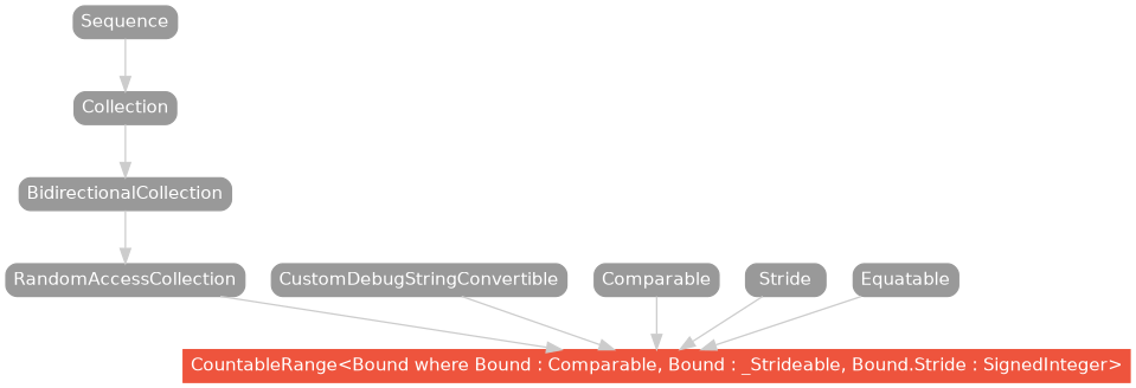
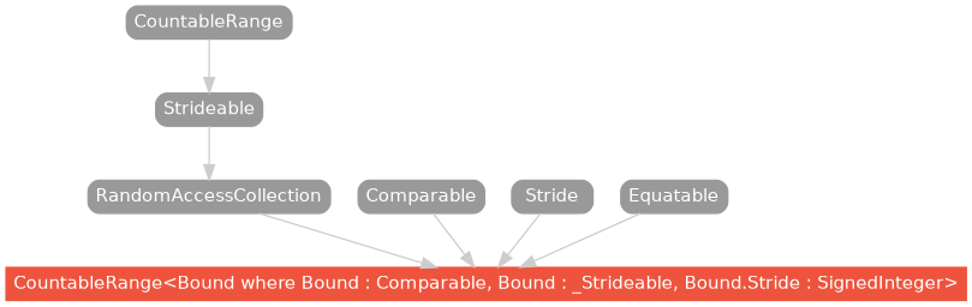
  strict digraph {
    node [color="#999999" fillcolor="#999999" fontcolor=white fontname=Helvetica fontsize=12 margin="0.07,0.05" shape=box style="filled,rounded"]
    edge [color="#cccccc"]
    "CountableRange<Bound where Bound : Comparable, Bound : _Strideable, Bound.Stride : SignedInteger>" [color="#ee543d" fillcolor="#ee543d" height=0.3 style=filled]
-   BidirectionalCollection [height=0.3]
+   BidirectionalCollection [height=0.3 label=Strideable]
    RandomAccessCollection [height=0.3]
-   Collection [height=0.3]
-   CustomDebugStringConvertible [height=0.3]
+   Collection [height=0.3 label=CountableRange]
    n6 [height=0.3 label=Comparable]
    n7 [height=0.3 label=Stride]
    Equatable [height=0.3]
-   Sequence [height=0.3]
    subgraph sub_1 {
      rank=max
      "CountableRange<Bound where Bound : Comparable, Bound : _Strideable, Bound.Stride : SignedInteger>"
    }
    BidirectionalCollection -> RandomAccessCollection
    RandomAccessCollection -> "CountableRange<Bound where Bound : Comparable, Bound : _Strideable, Bound.Stride : SignedInteger>"
    Collection -> BidirectionalCollection
-   CustomDebugStringConvertible -> "CountableRange<Bound where Bound : Comparable, Bound : _Strideable, Bound.Stride : SignedInteger>"
    n6 -> "CountableRange<Bound where Bound : Comparable, Bound : _Strideable, Bound.Stride : SignedInteger>"
    n7 -> "CountableRange<Bound where Bound : Comparable, Bound : _Strideable, Bound.Stride : SignedInteger>"
    Equatable -> "CountableRange<Bound where Bound : Comparable, Bound : _Strideable, Bound.Stride : SignedInteger>"
-   Sequence -> Collection
  }
